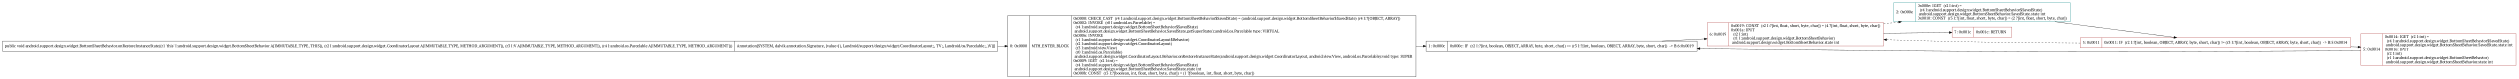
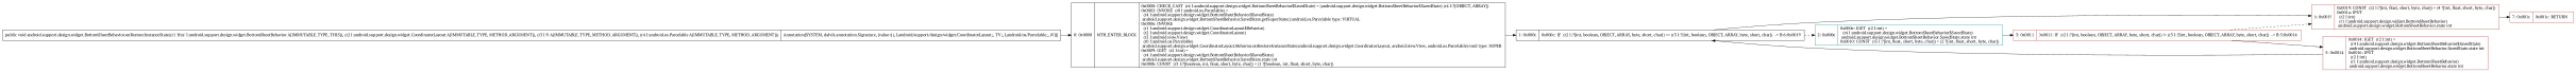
  digraph {
    fontname="PT Serif"
    rankdir=LR
    node [color=brown fontname="PT Serif" shape=record]
    edge [fontname="PT Serif"]
    n1 [color=black label="{0\:\ 0x0000|MTH_ENTER_BLOCK\l|0x0000: CHECK_CAST  (r4 I:android.support.design.widget.BottomSheetBehavior$SavedState) = (android.support.design.widget.BottomSheetBehavior$SavedState) (r4 I:?[OBJECT, ARRAY]) \l0x0002: INVOKE  (r0 I:android.os.Parcelable) = \l  (r4 I:android.support.design.widget.BottomSheetBehavior$SavedState)\l android.support.design.widget.BottomSheetBehavior.SavedState.getSuperState():android.os.Parcelable type: VIRTUAL \l0x0006: INVOKE  \l  (r1 I:android.support.design.widget.CoordinatorLayout$Behavior)\l  (r2 I:android.support.design.widget.CoordinatorLayout)\l  (r3 I:android.view.View)\l  (r0 I:android.os.Parcelable)\l android.support.design.widget.CoordinatorLayout.Behavior.onRestoreInstanceState(android.support.design.widget.CoordinatorLayout, android.view.View, android.os.Parcelable):void type: SUPER \l0x0009: IGET  (r2 I:int) = \l  (r4 I:android.support.design.widget.BottomSheetBehavior$SavedState)\l android.support.design.widget.BottomSheetBehavior.SavedState.state int \l0x000b: CONST  (r3 I:?[boolean, int, float, short, byte, char]) = (1 ?[boolean, int, float, short, byte, char]) \l}"]
    n2 [color=black label="{1\:\ 0x000c|0x000c: IF  (r2 I:?[int, boolean, OBJECT, ARRAY, byte, short, char]) == (r3 I:?[int, boolean, OBJECT, ARRAY, byte, short, char])  \-\> B:6:0x0019 \l}"]
    n3 [color=teal label="{2\:\ 0x000e|0x000e: IGET  (r2 I:int) = \l  (r4 I:android.support.design.widget.BottomSheetBehavior$SavedState)\l android.support.design.widget.BottomSheetBehavior.SavedState.state int \l0x0010: CONST  (r3 I:?[int, float, short, byte, char]) = (2 ?[int, float, short, byte, char]) \l}"]
    n4 [label="{6\:\ 0x0019|0x0019: CONST  (r2 I:?[int, float, short, byte, char]) = (4 ?[int, float, short, byte, char]) \l0x001a: IPUT  \l  (r2 I:int)\l  (r1 I:android.support.design.widget.BottomSheetBehavior)\l android.support.design.widget.BottomSheetBehavior.state int \l}"]
    n5 [label="{3\:\ 0x0011|0x0011: IF  (r2 I:?[int, boolean, OBJECT, ARRAY, byte, short, char]) != (r3 I:?[int, boolean, OBJECT, ARRAY, byte, short, char])  \-\> B:5:0x0014 \l}"]
    n6 [label="{7\:\ 0x001c|0x001c: RETURN   \l}"]
    n7 [label="{5\:\ 0x0014|0x0014: IGET  (r2 I:int) = \l  (r4 I:android.support.design.widget.BottomSheetBehavior$SavedState)\l android.support.design.widget.BottomSheetBehavior.SavedState.state int \l0x0016: IPUT  \l  (r2 I:int)\l  (r1 I:android.support.design.widget.BottomSheetBehavior)\l android.support.design.widget.BottomSheetBehavior.state int \l}"]
    n8 [color=black label="{public void android.support.design.widget.BottomSheetBehavior.onRestoreInstanceState((r1 'this' I:android.support.design.widget.BottomSheetBehavior A[IMMUTABLE_TYPE, THIS]), (r2 I:android.support.design.widget.CoordinatorLayout A[IMMUTABLE_TYPE, METHOD_ARGUMENT]), (r3 I:V A[IMMUTABLE_TYPE, METHOD_ARGUMENT]), (r4 I:android.os.Parcelable A[IMMUTABLE_TYPE, METHOD_ARGUMENT]))  | Annotation[SYSTEM, dalvik.annotation.Signature, \{value=[(, Landroid\/support\/design\/widget\/CoordinatorLayout;, TV;, Landroid\/os\/Parcelable;, )V]\}]\l}"]
    n1 -> n2
-   n4 -> n3 [style=dashed]
+   n2 -> n3 [style=dashed]
    n2 -> n4
    n3 -> n5
    n4 -> n6
    n5 -> n4 [style=dashed]
    n5 -> n7
    n7 -> n2
    n8 -> n1
  }
